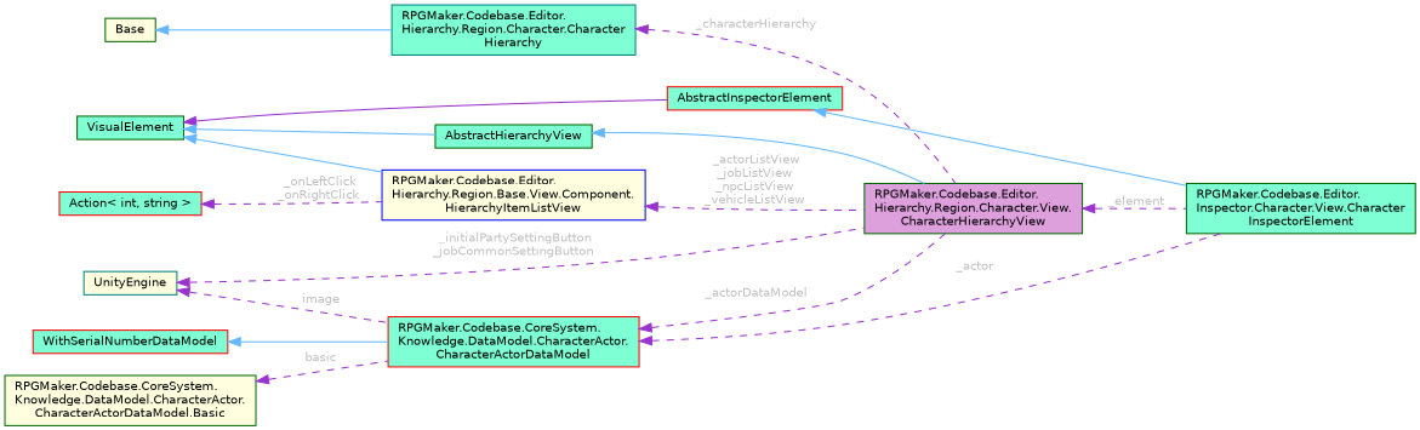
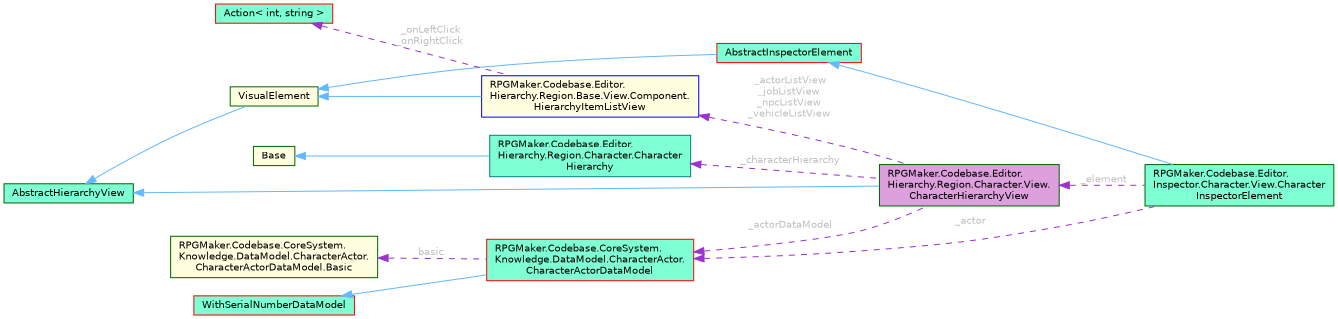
  digraph {
    rankdir=LR
    node [color=darkgreen fillcolor=aquamarine fontname=Helvetica fontsize=10 shape=box style=filled]
    edge [color=darkorchid3 dir=back fontname=Helvetica fontsize=10 labelfontname=Helvetica labelfontsize=10 style=dashed fontcolor=grey]
    n1 [fontcolor=black height=0.2 label="RPGMaker.Codebase.Editor.\lInspector.Character.View.Character\lInspectorElement" width=0.4]
    n2 [color=red height=0.2 label=AbstractInspectorElement width=0.4]
-   n3 [height=0.2 label=VisualElement width=0.4]
+   n3 [fillcolor=lightyellow height=0.2 label=VisualElement width=0.4]
    n4 [height=0.2 label=AbstractHierarchyView width=0.4]
    n5 [color=blue fillcolor=lightyellow height=0.2 label="RPGMaker.Codebase.Editor.\lHierarchy.Region.Base.View.Component.\lHierarchyItemListView" width=0.4]
    n6 [fillcolor=plum height=0.2 label="RPGMaker.Codebase.Editor.\lHierarchy.Region.Character.View.\lCharacterHierarchyView" width=0.4]
    n7 [color=red height=0.2 label="RPGMaker.Codebase.CoreSystem.\lKnowledge.DataModel.CharacterActor.\lCharacterActorDataModel" width=0.4]
    n8 [color=red height=0.2 label=WithSerialNumberDataModel width=0.4]
    n9 [fillcolor=lightyellow height=0.2 label="RPGMaker.Codebase.CoreSystem.\lKnowledge.DataModel.CharacterActor.\lCharacterActorDataModel.Basic" width=0.4]
-   n10 [color=teal fillcolor=lightyellow height=0.2 label=UnityEngine width=0.4]
    n11 [color=teal height=0.2 label="RPGMaker.Codebase.Editor.\lHierarchy.Region.Character.Character\lHierarchy" width=0.4]
    n12 [fillcolor=lightyellow height=0.2 label=Base width=0.4]
    n13 [color=red height=0.2 label="Action\< int, string \>" width=0.4]
    n2 -> n1 [color=steelblue1 style=solid fontcolor=""]
-   n3 -> n2 [style=solid fontcolor=""]
-   n3 -> n4 [color=steelblue1 style=solid fontcolor=""]
+   n3 -> n2 [color=steelblue1 style=solid fontcolor=""]
+   n4 -> n3 [color=steelblue1 style=solid fontcolor=""]
    n3 -> n5 [color=steelblue1 style=solid fontcolor=""]
    n4 -> n6 [color=steelblue1 style=solid fontcolor=""]
    n5 -> n6 [label=" _actorListView\n_jobListView\n_npcListView\n_vehicleListView"]
    n6 -> n1 [label=" _element"]
    n7 -> n1 [label=" _actor"]
    n7 -> n6 [label=" _actorDataModel"]
    n8 -> n7 [color=steelblue1 style=solid fontcolor=""]
    n9 -> n7 [label=" basic"]
-   n10 -> n6 [label=" _initialPartySettingButton\n_jobCommonSettingButton"]
-   n10 -> n7 [label=" image"]
    n11 -> n6 [label=" _characterHierarchy"]
    n12 -> n11 [color=steelblue1 style=solid fontcolor=""]
    n13 -> n5 [label=" _onLeftClick\n_onRightClick"]
  }
